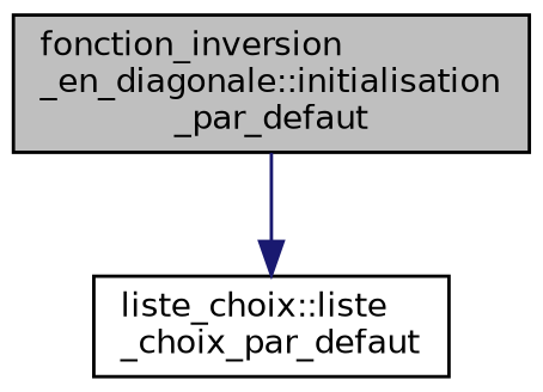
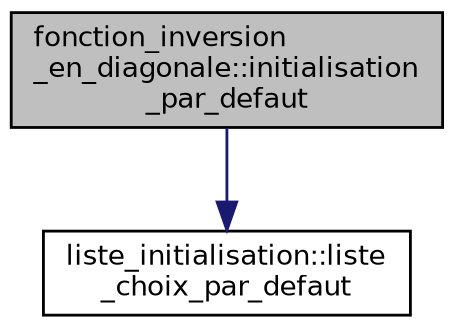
  digraph {
    rankdir=TB
    node [color=black fontname=Helvetica fontsize=10 shape=record style=filled]
    n1 [fillcolor=grey75 fontcolor=black height=0.2 label="fonction_inversion\l_en_diagonale::initialisation\l_par_defaut" width=0.4]
-   n2 [fillcolor=white height=0.2 label="liste_choix::liste\l_choix_par_defaut" width=0.4]
+   n2 [fillcolor=white height=0.2 label="liste_initialisation::liste\l_choix_par_defaut" width=0.4]
    n1 -> n2 [color=midnightblue fontname=Helvetica fontsize=10 labelfontname=Helvetica labelfontsize=10 style=solid]
  }
